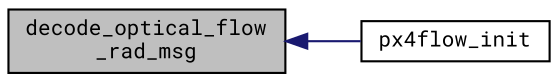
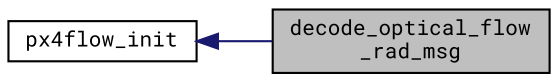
  digraph {
    rankdir=LR
    fontname="Roboto Mono"
    node [color=black fontname="Roboto Mono" fontsize=10 shape=record style=filled]
    n1 [fillcolor=grey75 fontcolor=black height=0.2 label="decode_optical_flow\l_rad_msg" width=0.4]
    n2 [fillcolor=white height=0.2 label=px4flow_init width=0.4]
-   n1 -> n2 [color=midnightblue dir=back fontname="Roboto Mono" fontsize=10 labelfontname=FreeSans labelfontsize=10 style=solid]
+   n2 -> n1 [color=midnightblue dir=back fontname="Roboto Mono" fontsize=10 labelfontname=FreeSans labelfontsize=10 style=solid]
  }
